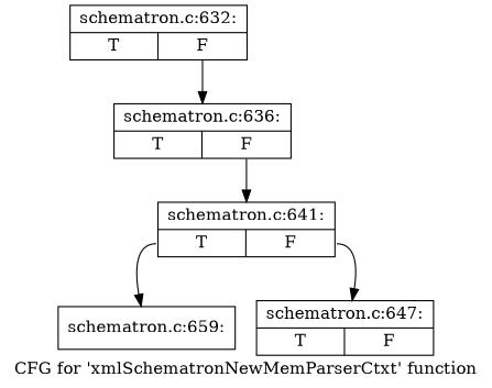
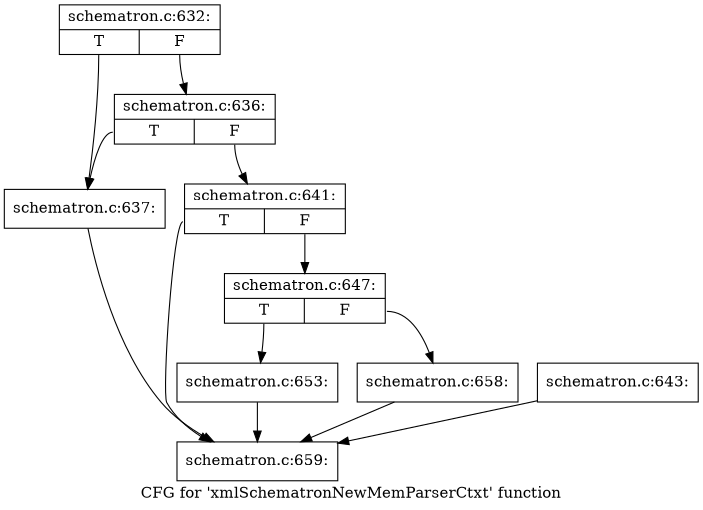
  digraph {
    label="CFG for 'xmlSchematronNewMemParserCtxt' function"
    node [shape=record]
    n1 [label="{schematron.c:632:|{<s0>T|<s1>F}}"]
+   n2 [label="{schematron.c:637:}"]
    n3 [label="{schematron.c:636:|{<s0>T|<s1>F}}"]
    n4 [label="{schematron.c:659:}"]
    n5 [label="{schematron.c:641:|{<s0>T|<s1>F}}"]
    n6 [label="{schematron.c:647:|{<s0>T|<s1>F}}"]
+   n7 [label="{schematron.c:643:}"]
+   n8 [label="{schematron.c:653:}"]
+   n9 [label="{schematron.c:658:}"]
+   n1 -> n2 [tailport=s0]
    n1 -> n3 [tailport=s1]
+   n2 -> n4
+   n3 -> n2 [tailport=s0]
    n3 -> n5 [tailport=s1]
    n5 -> n4 [tailport=s0]
    n5 -> n6 [tailport=s1]
+   n6 -> n8 [tailport=s0]
+   n6 -> n9 [tailport=s1]
+   n7 -> n4
+   n8 -> n4
+   n9 -> n4
  }
